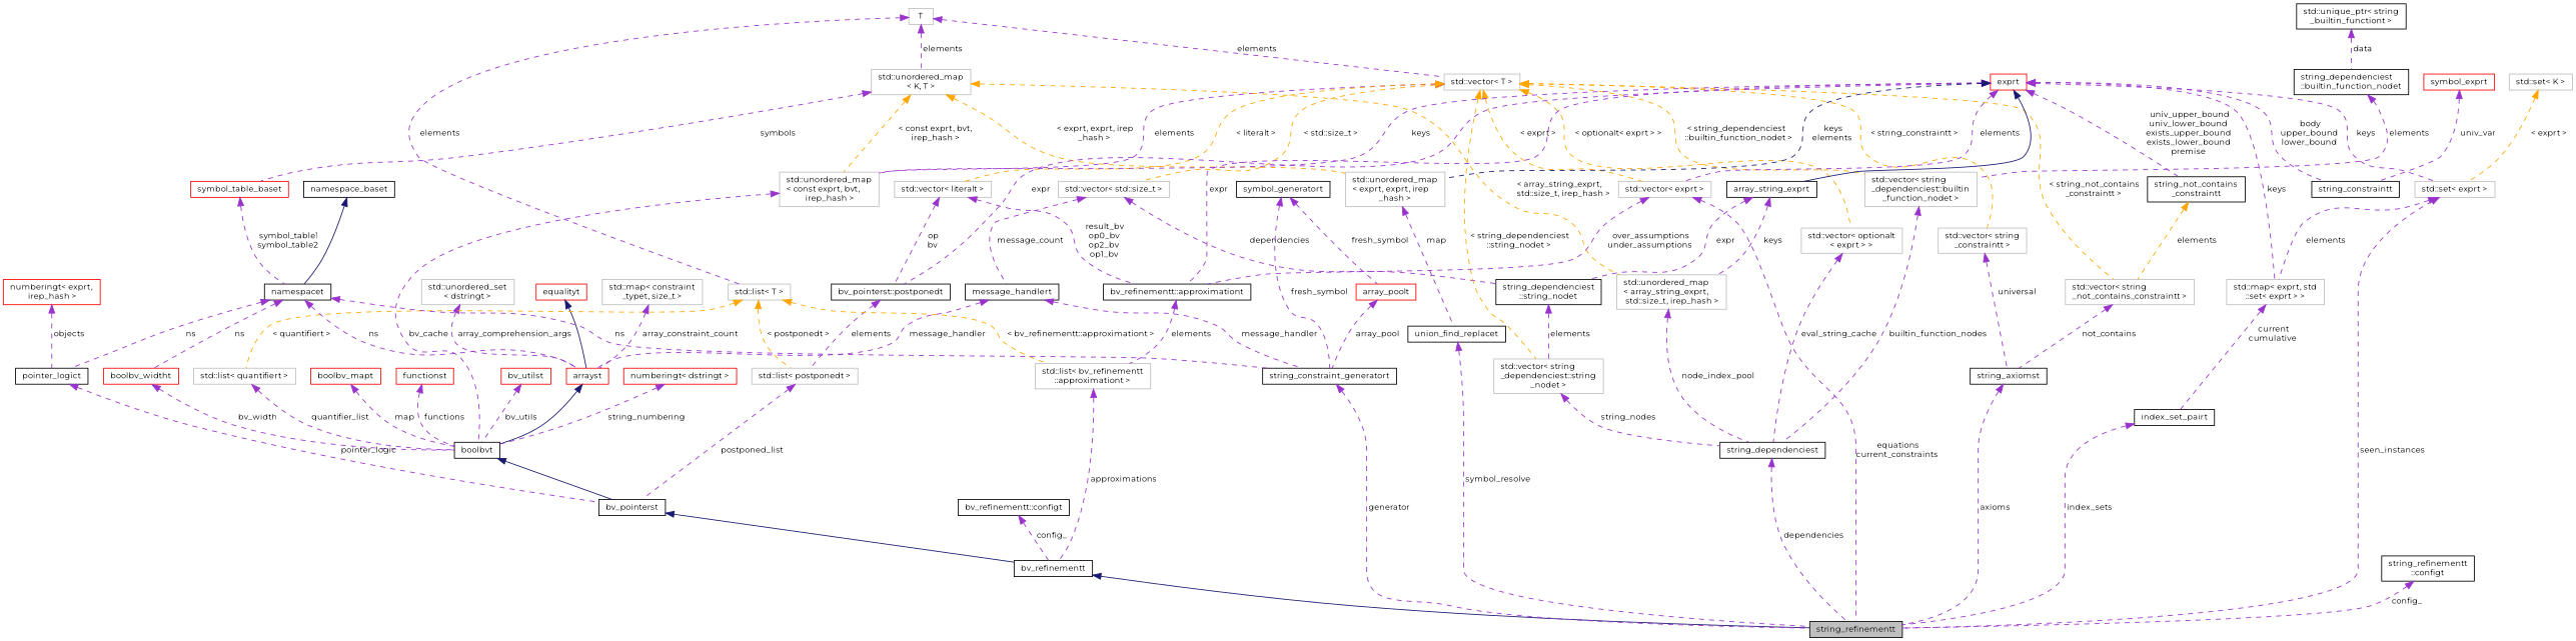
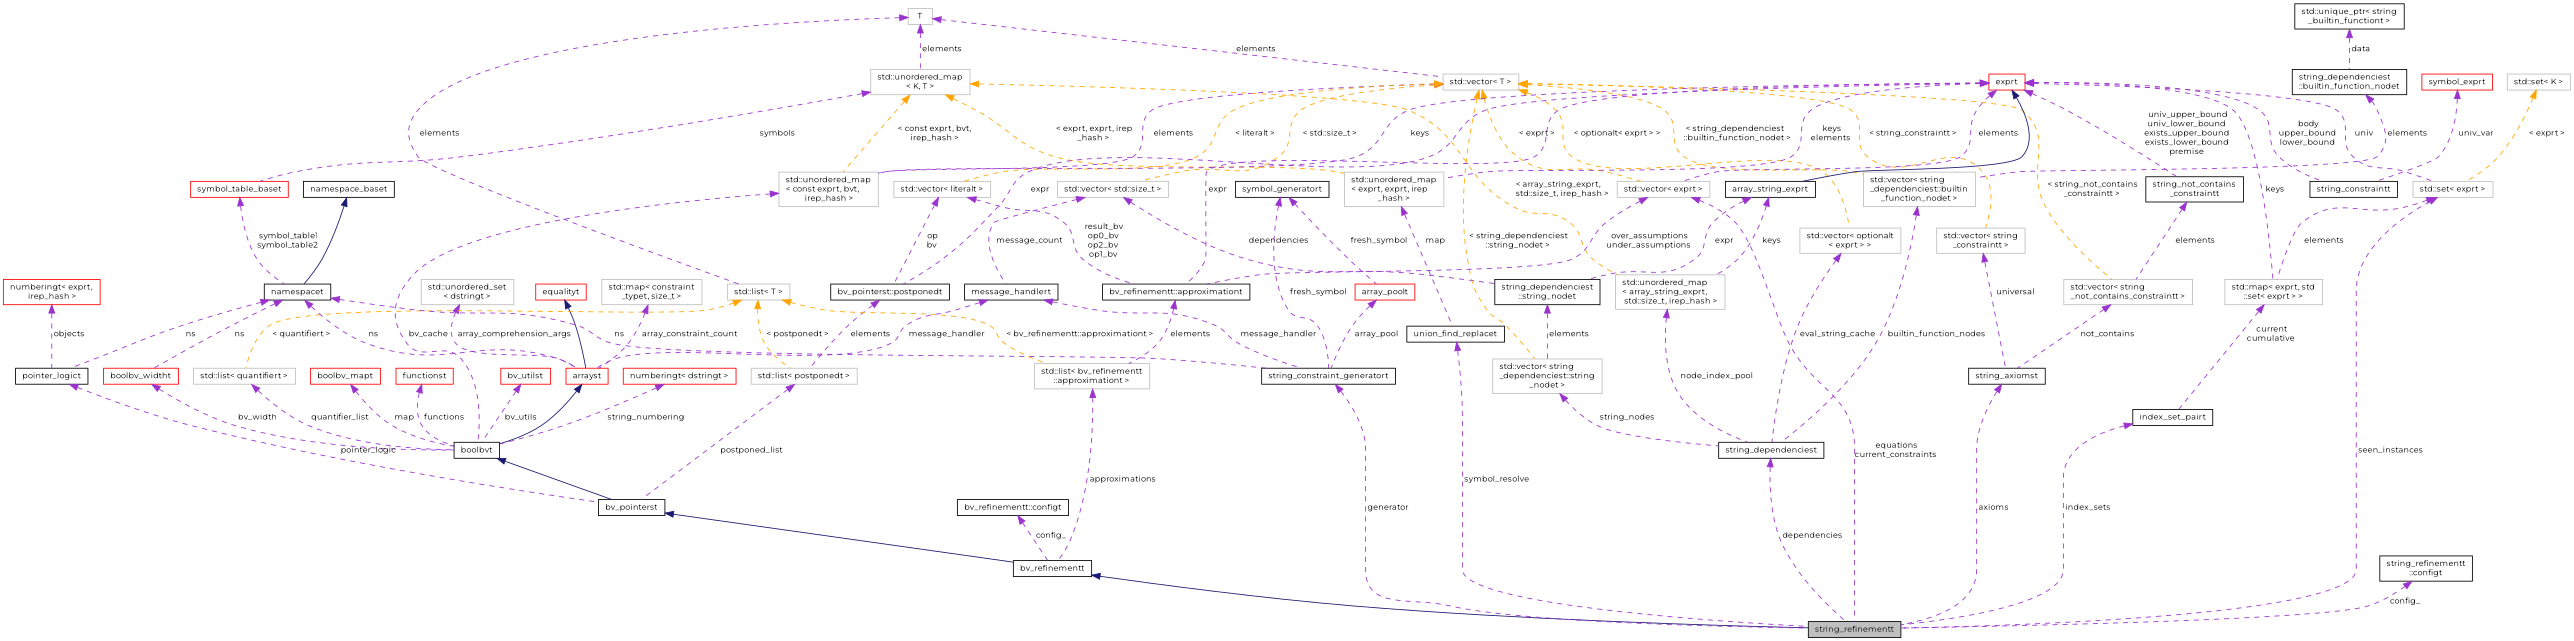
  digraph {
    fontname=Montserrat
    rankdir=TB
    node [color=black fontname=Montserrat fontsize=10 shape=record]
    edge [color=darkorchid3 dir=back fontname=Montserrat fontsize=10 labelfontname=Helvetica labelfontsize=10 style=dashed]
    n1 [fillcolor=grey75 fontcolor=black height=0.2 label=string_refinementt style=filled width=0.4]
    n2 [height=0.2 label=bv_refinementt width=0.4]
    n3 [height=0.2 label=bv_pointerst width=0.4]
    n4 [height=0.2 label=boolbvt width=0.4]
    n5 [color=red height=0.2 label=arrayst width=0.4]
    n6 [color=red height=0.2 label=equalityt width=0.4]
    n7 [color=grey75 height=0.2 label="std::unordered_set\l\< dstringt \>" width=0.4]
    n8 [height=0.2 label=message_handlert width=0.4]
    n9 [height=0.2 label=string_constraint_generatort width=0.4]
    n10 [color=grey75 height=0.2 label="std::vector\< std::size_t \>" width=0.4]
    n11 [height=0.2 label="string_dependenciest\l::string_nodet" width=0.4]
    n12 [color=grey75 height=0.2 label="std::vector\< string\l_dependenciest::string\l_nodet \>" width=0.4]
    n13 [color=grey75 height=0.2 label="std::vector\< T \>" width=0.4]
    n14 [color=grey75 height=0.2 label="std::unordered_map\l\< const exprt, bvt,\l irep_hash \>" width=0.4]
    n15 [color=grey75 height=0.2 label="std::vector\< literalt \>" width=0.4]
    n16 [color=grey75 height=0.2 label="std::vector\< exprt \>" width=0.4]
    n17 [color=grey75 height=0.2 label="std::vector\< string\l_not_contains_constraintt \>" width=0.4]
    n18 [color=grey75 height=0.2 label="std::vector\< string\l_constraintt \>" width=0.4]
    n19 [color=grey75 height=0.2 label="std::vector\< optionalt\l\< exprt \> \>" width=0.4]
    n20 [color=grey75 height=0.2 label="std::vector\< string\l_dependenciest::builtin\l_function_nodet \>" width=0.4]
    n21 [height=0.2 label="bv_pointerst::postponedt" width=0.4]
    n22 [height=0.2 label="bv_refinementt::approximationt" width=0.4]
    n23 [height=0.2 label=string_axiomst width=0.4]
    n24 [height=0.2 label=string_dependenciest width=0.4]
    n25 [color=grey75 height=0.2 label=T width=0.4]
    n26 [color=grey75 height=0.2 label="std::unordered_map\l\< K, T \>" width=0.4]
    n27 [color=grey75 height=0.2 label="std::list\< T \>" width=0.4]
    n28 [color=red height=0.2 label=symbol_table_baset width=0.4]
    n29 [color=grey75 height=0.2 label="std::unordered_map\l\< array_string_exprt,\l std::size_t, irep_hash \>" width=0.4]
    n30 [color=grey75 height=0.2 label="std::unordered_map\l\< exprt, exprt, irep\l_hash \>" width=0.4]
    n31 [color=grey75 height=0.2 label="std::list\< quantifiert \>" width=0.4]
    n32 [color=grey75 height=0.2 label="std::list\< postponedt \>" width=0.4]
    n33 [color=grey75 height=0.2 label="std::list\< bv_refinementt\l::approximationt \>" width=0.4]
    n34 [color=grey75 height=0.2 label="std::map\< constraint\l_typet, size_t \>" width=0.4]
    n35 [color=grey75 height=0.2 label="std::map\< exprt, std\l::set\< exprt \> \>" width=0.4]
    n36 [height=0.2 label=index_set_pairt width=0.4]
    n37 [height=0.2 label=namespacet width=0.4]
    n38 [color=red height=0.2 label=boolbv_widtht width=0.4]
    n39 [height=0.2 label=pointer_logict width=0.4]
    n40 [height=0.2 label=namespace_baset width=0.4]
    n41 [height=0.2 label=union_find_replacet width=0.4]
    n42 [color=red height=0.2 label=functionst width=0.4]
    n43 [color=red height=0.2 label=bv_utilst width=0.4]
    n44 [color=red height=0.2 label="numberingt\< dstringt \>" width=0.4]
    n45 [color=red height=0.2 label=exprt width=0.4]
    n46 [height=0.2 label="string_not_contains\l_constraintt" width=0.4]
    n47 [height=0.2 label=array_string_exprt width=0.4]
    n48 [height=0.2 label=string_constraintt width=0.4]
    n49 [color=grey75 height=0.2 label="std::set\< exprt \>" width=0.4]
    n50 [color=red height=0.2 label=boolbv_mapt width=0.4]
    n51 [color=red height=0.2 label="numberingt\< exprt,\l irep_hash \>" width=0.4]
    n52 [height=0.2 label="bv_refinementt::configt" width=0.4]
    n53 [color=red height=0.2 label=symbol_exprt width=0.4]
    n54 [height=0.2 label="string_dependenciest\l::builtin_function_nodet" width=0.4]
    n55 [height=0.2 label="std::unique_ptr\< string\l_builtin_functiont \>" width=0.4]
    n56 [color=grey75 height=0.2 label="std::set\< K \>" width=0.4]
    n57 [height=0.2 label="string_refinementt\l::configt" width=0.4]
    n58 [color=red height=0.2 label=array_poolt width=0.4]
    n59 [height=0.2 label=symbol_generatort width=0.4]
    n2 -> n1 [color=midnightblue style=solid]
    n3 -> n2 [color=midnightblue style=solid]
    n4 -> n3 [color=midnightblue style=solid]
    n5 -> n4 [color=midnightblue style=solid]
    n6 -> n5 [color=midnightblue style=solid]
    n7 -> n5 [label=" array_comprehension_args"]
    n8 -> n5 [label=" message_handler"]
    n8 -> n9 [label=" message_handler"]
    n9 -> n1 [label=" generator"]
    n10 -> n8 [label=" message_count"]
    n10 -> n11 [label=" dependencies"]
    n11 -> n12 [label=" elements"]
    n12 -> n24 [label=" string_nodes"]
    n13 -> n10 [color=orange label=" \< std::size_t \>"]
    n13 -> n12 [color=orange label=" \< string_dependenciest\l::string_nodet \>"]
    n13 -> n14 [label=" elements"]
    n13 -> n15 [color=orange label=" \< literalt \>"]
    n13 -> n16 [color=orange label=" \< exprt \>"]
    n13 -> n17 [color=orange label=" \< string_not_contains\l_constraintt \>"]
    n13 -> n18 [color=orange label=" \< string_constraintt \>"]
    n13 -> n19 [color=orange label=" \< optionalt\< exprt \> \>"]
    n13 -> n20 [color=orange label=" \< string_dependenciest\l::builtin_function_nodet \>"]
    n14 -> n4 [label=" bv_cache"]
    n15 -> n21 [label=" op\nbv"]
    n15 -> n22 [label=" result_bv\nop0_bv\nop2_bv\nop1_bv"]
    n16 -> n1 [label=" equations\ncurrent_constraints"]
    n16 -> n22 [label=" over_assumptions\nunder_assumptions"]
    n17 -> n23 [label=" not_contains"]
    n18 -> n23 [label=" universal"]
    n19 -> n24 [label=" eval_string_cache"]
    n20 -> n24 [label=" builtin_function_nodes"]
    n21 -> n32 [label=" elements"]
    n22 -> n33 [label=" elements"]
    n23 -> n1 [label=" axioms"]
    n24 -> n1 [label=" dependencies"]
    n25 -> n13 [label=" elements"]
    n25 -> n26 [label=" elements"]
    n25 -> n27 [label=" elements"]
    n26 -> n14 [color=orange label=" \< const exprt, bvt,\l irep_hash \>"]
    n26 -> n28 [label=" symbols"]
    n26 -> n29 [color=orange label=" \< array_string_exprt,\l std::size_t, irep_hash \>"]
    n26 -> n30 [color=orange label=" \< exprt, exprt, irep\l_hash \>"]
    n27 -> n31 [color=orange label=" \< quantifiert \>"]
    n27 -> n32 [color=orange label=" \< postponedt \>"]
    n27 -> n33 [color=orange label=" \< bv_refinementt::approximationt \>"]
    n28 -> n37 [label=" symbol_table1\nsymbol_table2"]
    n29 -> n24 [label=" node_index_pool"]
    n30 -> n41 [label=" map"]
    n31 -> n4 [label=" quantifier_list"]
    n32 -> n3 [label=" postponed_list"]
    n33 -> n2 [label=" approximations"]
    n34 -> n5 [label=" array_constraint_count"]
    n35 -> n36 [label=" current\ncumulative"]
    n36 -> n1 [label=" index_sets"]
    n37 -> n5 [label=" ns"]
    n37 -> n9 [label=" ns"]
    n37 -> n38 [label=" ns"]
    n37 -> n39 [label=" ns"]
    n38 -> n4 [label=" bv_width"]
    n39 -> n3 [label=" pointer_logic"]
    n40 -> n37 [color=midnightblue style=solid]
    n41 -> n1 [label=" symbol_resolve"]
    n42 -> n4 [label=" functions"]
    n43 -> n4 [label=" bv_utils"]
    n44 -> n4 [label=" string_numbering"]
    n45 -> n14 [label=" keys"]
    n45 -> n16 [label=" elements"]
    n45 -> n21 [label=" expr"]
    n45 -> n22 [label=" expr"]
-   n45 -> n30 [color=midnightblue label=" keys\nelements"]
+   n45 -> n30 [label=" keys\nelements"]
    n45 -> n35 [label=" keys"]
    n45 -> n46 [label=" univ_upper_bound\nuniv_lower_bound\nexists_upper_bound\nexists_lower_bound\npremise"]
    n45 -> n47 [color=midnightblue style=solid]
    n45 -> n48 [label=" body\nupper_bound\nlower_bound"]
-   n45 -> n49 [label=" keys"]
-   n46 -> n17 [color=orange label=" elements"]
+   n45 -> n49 [label=" univ"]
+   n46 -> n17 [label=" elements"]
    n47 -> n11 [label=" expr"]
    n47 -> n29 [label=" keys"]
    n49 -> n1 [label=" seen_instances"]
    n49 -> n35 [label=" elements"]
    n50 -> n4 [label=" map"]
    n51 -> n39 [label=" objects"]
    n52 -> n2 [label=" config_"]
    n53 -> n48 [label=" univ_var"]
    n54 -> n20 [label=" elements"]
    n55 -> n54 [label=" data"]
    n56 -> n49 [color=orange label=" \< exprt \>"]
    n57 -> n1 [label=" config_"]
    n58 -> n9 [label=" array_pool"]
    n59 -> n9 [label=" fresh_symbol"]
    n59 -> n58 [label=" fresh_symbol"]
  }
